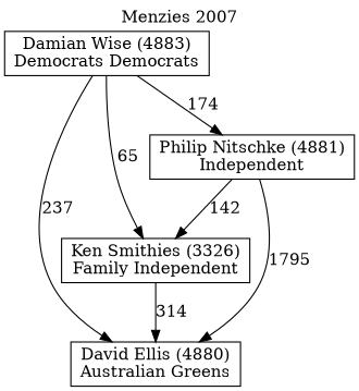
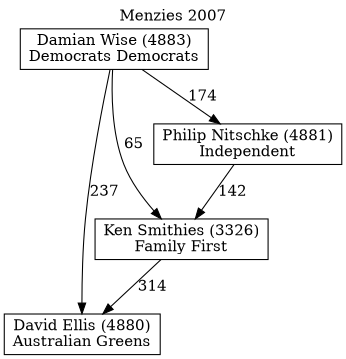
  digraph {
    label="Menzies 2007"
    labelloc=t
    mclimit=10
    node [shape=box]
    n1 [label="Damian Wise (4883)\nDemocrats Democrats"]
    n2 [label="David Ellis (4880)\nAustralian Greens"]
-   n3 [label="Ken Smithies (3326)\nFamily Independent"]
+   n3 [label="Ken Smithies (3326)\nFamily First"]
    n4 [label="Philip Nitschke (4881)\nIndependent"]
    n1 -> n2 [label=237]
    n1 -> n3 [label=65]
    n1 -> n4 [label=174]
    n3 -> n2 [label=314]
-   n4 -> n2 [label=1795]
    n4 -> n3 [label=142]
  }
